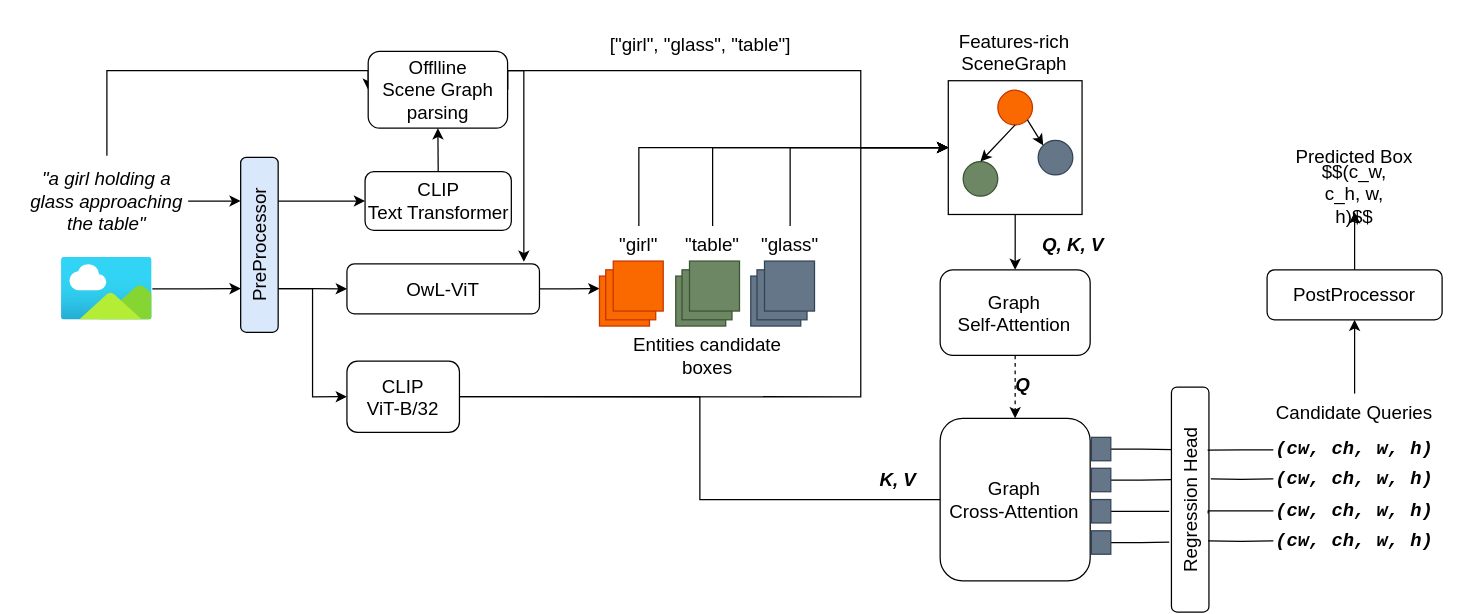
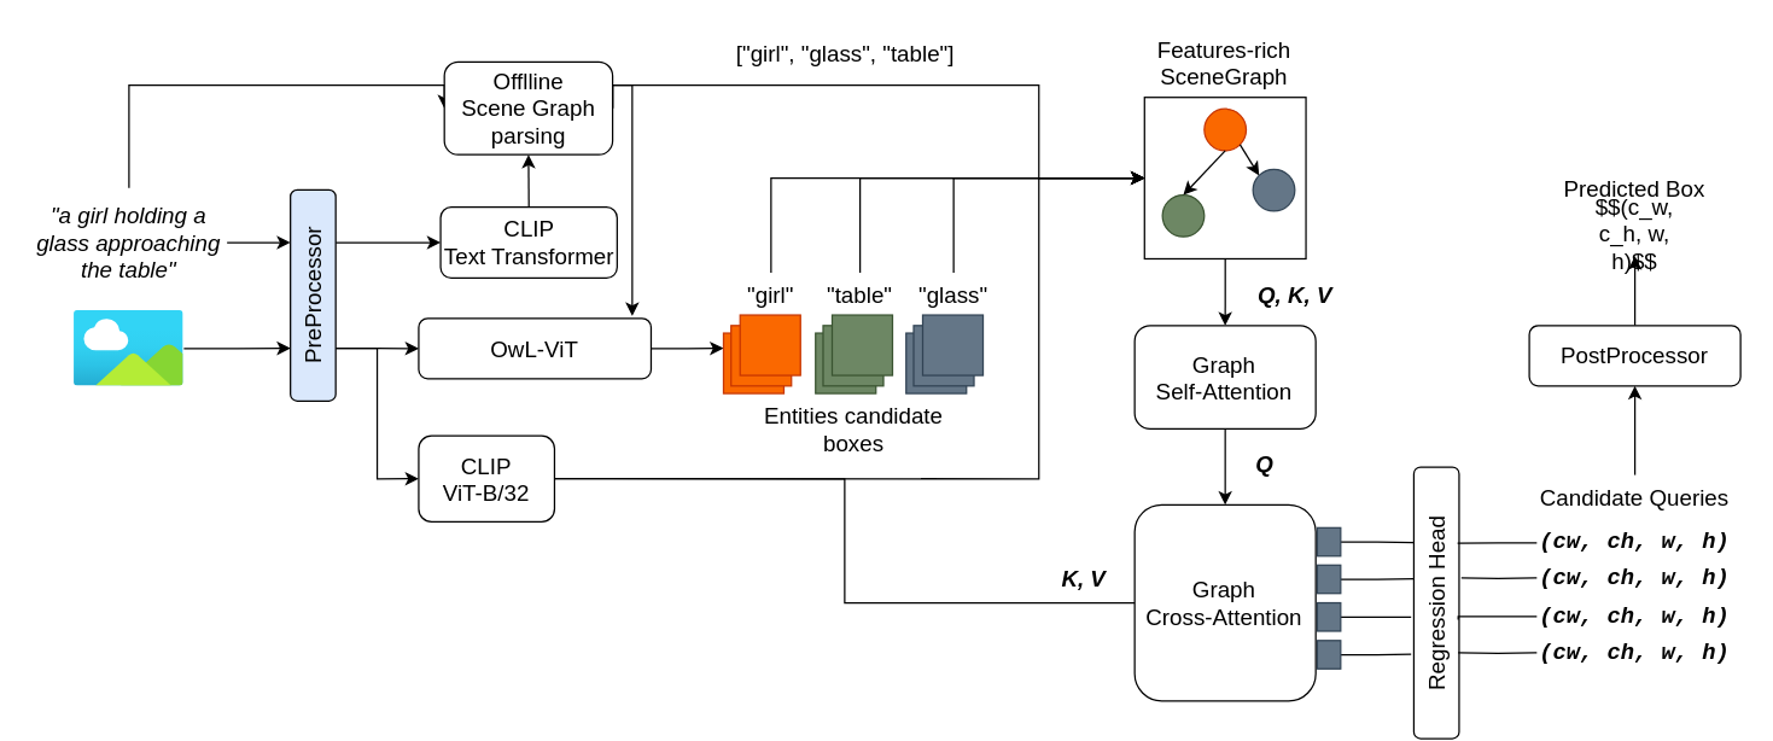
  <mxCell id="0" />
  <mxCell id="1" parent="0" />
  <mxCell id="2" style="edgeStyle=orthogonalEdgeStyle;rounded=0;orthogonalLoop=1;jettySize=auto;html=1;exitX=0.5;exitY=1;exitDx=0;exitDy=0;entryX=0.5;entryY=0;entryDx=0;entryDy=0;fontSize=15;" parent="1" source="3" target="47" edge="1"><mxGeometry relative="1" as="geometry" /></mxCell>
  <mxCell id="3" value="" style="whiteSpace=wrap;html=1;aspect=fixed;fontSize=15;" parent="1" vertex="1"><mxGeometry x="758" y="64" width="107" height="107" as="geometry" /></mxCell>
  <mxCell id="4" style="edgeStyle=orthogonalEdgeStyle;rounded=0;orthogonalLoop=1;jettySize=auto;html=1;entryX=0;entryY=0.5;entryDx=0;entryDy=0;fontSize=15;" parent="1" target="9" edge="1"><mxGeometry relative="1" as="geometry"><mxPoint x="85" y="124" as="sourcePoint" /><Array as="points"><mxPoint x="85" y="56" /></Array></mxGeometry></mxCell>
  <mxCell id="5" style="edgeStyle=orthogonalEdgeStyle;rounded=0;orthogonalLoop=1;jettySize=auto;html=1;exitX=1;exitY=0.5;exitDx=0;exitDy=0;entryX=0.75;entryY=0;entryDx=0;entryDy=0;fontSize=15;" parent="1" source="6" target="34" edge="1"><mxGeometry relative="1" as="geometry" /></mxCell>
  <mxCell id="6" value="&quot;a girl holding a glass approaching the table&quot;" style="text;html=1;strokeColor=none;fillColor=none;align=center;verticalAlign=middle;whiteSpace=wrap;rounded=0;fontSize=15;fontStyle=2" parent="1" vertex="1"><mxGeometry x="20" y="145.25" width="130" height="30" as="geometry" /></mxCell>
  <mxCell id="7" style="edgeStyle=orthogonalEdgeStyle;rounded=0;orthogonalLoop=1;jettySize=auto;html=1;exitX=1;exitY=0.5;exitDx=0;exitDy=0;entryX=0.919;entryY=-0.04;entryDx=0;entryDy=0;entryPerimeter=0;fontSize=15;" parent="1" source="9" target="13" edge="1"><mxGeometry relative="1" as="geometry"><Array as="points"><mxPoint x="419" y="56" /></Array></mxGeometry></mxCell>
  <mxCell id="8" style="edgeStyle=orthogonalEdgeStyle;rounded=0;orthogonalLoop=1;jettySize=auto;html=1;exitX=1;exitY=0.5;exitDx=0;exitDy=0;entryX=0;entryY=0.5;entryDx=0;entryDy=0;fontSize=15;" parent="1" source="9" target="3" edge="1"><mxGeometry relative="1" as="geometry"><Array as="points"><mxPoint x="688" y="56" /><mxPoint x="688" y="117" /></Array></mxGeometry></mxCell>
  <mxCell id="9" value="Offlline&lt;br style=&quot;font-size: 15px;&quot;&gt;Scene Graph parsing" style="rounded=1;whiteSpace=wrap;html=1;fontSize=15;" parent="1" vertex="1"><mxGeometry x="294" y="40.5" width="111.5" height="61.5" as="geometry" /></mxCell>
  <mxCell id="10" style="edgeStyle=orthogonalEdgeStyle;rounded=0;orthogonalLoop=1;jettySize=auto;html=1;entryX=0.25;entryY=0;entryDx=0;entryDy=0;fontSize=15;" parent="1" source="11" target="34" edge="1"><mxGeometry relative="1" as="geometry" /></mxCell>
  <mxCell id="11" value="" style="image;aspect=fixed;html=1;points=[];align=center;fontSize=15;image=img/lib/azure2/general/Image.svg;" parent="1" vertex="1"><mxGeometry x="48.63" y="205.5" width="72.73" height="50" as="geometry" /></mxCell>
  <mxCell id="12" style="edgeStyle=orthogonalEdgeStyle;rounded=0;orthogonalLoop=1;jettySize=auto;html=1;exitX=1;exitY=0.5;exitDx=0;exitDy=0;entryX=0;entryY=0.25;entryDx=0;entryDy=0;fontSize=15;" parent="1" source="13" target="20" edge="1"><mxGeometry relative="1" as="geometry" /></mxCell>
  <mxCell id="13" value="OwL-ViT" style="rounded=1;whiteSpace=wrap;html=1;fontSize=15;" parent="1" vertex="1"><mxGeometry x="277" y="210.5" width="154" height="40" as="geometry" /></mxCell>
  <mxCell id="14" value="[&quot;girl&quot;, &quot;glass&quot;, &quot;table&quot;]" style="text;html=1;strokeColor=none;fillColor=none;align=center;verticalAlign=middle;whiteSpace=wrap;rounded=0;fontSize=15;" parent="1" vertex="1"><mxGeometry x="466" y="20" width="188" height="30" as="geometry" /></mxCell>
  <mxCell id="15" value="Entities candidate boxes" style="text;html=1;strokeColor=none;fillColor=none;align=center;verticalAlign=middle;whiteSpace=wrap;rounded=0;fontSize=15;" parent="1" vertex="1"><mxGeometry x="491.5" y="268.75" width="147" height="30" as="geometry" /></mxCell>
  <mxCell id="16" style="edgeStyle=orthogonalEdgeStyle;rounded=0;orthogonalLoop=1;jettySize=auto;html=1;exitX=0.5;exitY=0;exitDx=0;exitDy=0;entryX=0;entryY=0.5;entryDx=0;entryDy=0;" parent="1" source="17" target="3" edge="1"><mxGeometry relative="1" as="geometry" /></mxCell>
  <mxCell id="17" value="&quot;glass&quot;" style="text;html=1;strokeColor=none;fillColor=none;align=center;verticalAlign=middle;whiteSpace=wrap;rounded=0;fontSize=15;" parent="1" vertex="1"><mxGeometry x="612" y="180.25" width="39" height="30" as="geometry" /></mxCell>
  <mxCell id="18" style="edgeStyle=orthogonalEdgeStyle;rounded=0;orthogonalLoop=1;jettySize=auto;html=1;exitX=0.5;exitY=0;exitDx=0;exitDy=0;entryX=0;entryY=0.5;entryDx=0;entryDy=0;" parent="1" source="19" target="3" edge="1"><mxGeometry relative="1" as="geometry" /></mxCell>
  <mxCell id="19" value="&quot;table&quot;" style="text;html=1;strokeColor=none;fillColor=none;align=center;verticalAlign=middle;whiteSpace=wrap;rounded=0;fontSize=15;" parent="1" vertex="1"><mxGeometry x="550" y="180.25" width="39" height="30" as="geometry" /></mxCell>
  <mxCell id="20" value="" style="whiteSpace=wrap;html=1;aspect=fixed;fillColor=#fa6800;fontColor=#000000;strokeColor=#C73500;fontSize=15;" parent="1" vertex="1"><mxGeometry x="479" y="220.25" width="40" height="40" as="geometry" /></mxCell>
  <mxCell id="21" value="" style="whiteSpace=wrap;html=1;aspect=fixed;fillColor=#fa6800;fontColor=#000000;strokeColor=#C73500;fontSize=15;" parent="1" vertex="1"><mxGeometry x="484" y="215.25" width="40" height="40" as="geometry" /></mxCell>
  <mxCell id="22" value="" style="whiteSpace=wrap;html=1;aspect=fixed;fillColor=#fa6800;fontColor=#000000;strokeColor=#C73500;fontSize=15;" parent="1" vertex="1"><mxGeometry x="490" y="208.25" width="40" height="40" as="geometry" /></mxCell>
  <mxCell id="23" value="" style="whiteSpace=wrap;html=1;aspect=fixed;fillColor=#6d8764;fontColor=#ffffff;strokeColor=#3A5431;fontSize=15;" parent="1" vertex="1"><mxGeometry x="540" y="220.25" width="40" height="40" as="geometry" /></mxCell>
  <mxCell id="24" value="" style="whiteSpace=wrap;html=1;aspect=fixed;fillColor=#6d8764;fontColor=#ffffff;strokeColor=#3A5431;fontSize=15;" parent="1" vertex="1"><mxGeometry x="545" y="215.25" width="40" height="40" as="geometry" /></mxCell>
  <mxCell id="25" value="" style="whiteSpace=wrap;html=1;aspect=fixed;fillColor=#6d8764;fontColor=#ffffff;strokeColor=#3A5431;fontSize=15;" parent="1" vertex="1"><mxGeometry x="551" y="208.25" width="40" height="40" as="geometry" /></mxCell>
  <mxCell id="26" value="" style="whiteSpace=wrap;html=1;aspect=fixed;fillColor=#647687;fontColor=#ffffff;strokeColor=#314354;fontSize=15;" parent="1" vertex="1"><mxGeometry x="600" y="220.25" width="40" height="40" as="geometry" /></mxCell>
  <mxCell id="27" value="" style="whiteSpace=wrap;html=1;aspect=fixed;fillColor=#647687;fontColor=#ffffff;strokeColor=#314354;fontSize=15;" parent="1" vertex="1"><mxGeometry x="605" y="215.25" width="40" height="40" as="geometry" /></mxCell>
  <mxCell id="28" value="" style="whiteSpace=wrap;html=1;aspect=fixed;fillColor=#647687;fontColor=#ffffff;strokeColor=#314354;fontSize=15;" parent="1" vertex="1"><mxGeometry x="611" y="208.25" width="40" height="40" as="geometry" /></mxCell>
  <mxCell id="29" style="edgeStyle=orthogonalEdgeStyle;rounded=0;orthogonalLoop=1;jettySize=auto;html=1;exitX=0.5;exitY=0;exitDx=0;exitDy=0;entryX=0;entryY=0.5;entryDx=0;entryDy=0;" parent="1" source="30" target="3" edge="1"><mxGeometry relative="1" as="geometry" /></mxCell>
  <mxCell id="30" value="&quot;girl&quot;" style="text;html=1;strokeColor=none;fillColor=none;align=center;verticalAlign=middle;whiteSpace=wrap;rounded=0;fontSize=15;" parent="1" vertex="1"><mxGeometry x="491" y="180.25" width="39" height="30" as="geometry" /></mxCell>
  <mxCell id="31" style="edgeStyle=orthogonalEdgeStyle;rounded=0;orthogonalLoop=1;jettySize=auto;html=1;exitX=0.25;exitY=1;exitDx=0;exitDy=0;entryX=0;entryY=0.5;entryDx=0;entryDy=0;fontSize=15;" parent="1" source="34" target="39" edge="1"><mxGeometry relative="1" as="geometry" /></mxCell>
  <mxCell id="32" style="edgeStyle=orthogonalEdgeStyle;rounded=0;orthogonalLoop=1;jettySize=auto;html=1;exitX=0.25;exitY=1;exitDx=0;exitDy=0;entryX=0;entryY=0.5;entryDx=0;entryDy=0;fontSize=15;" parent="1" source="34" target="13" edge="1"><mxGeometry relative="1" as="geometry" /></mxCell>
  <mxCell id="33" style="edgeStyle=orthogonalEdgeStyle;rounded=0;orthogonalLoop=1;jettySize=auto;html=1;exitX=0.75;exitY=1;exitDx=0;exitDy=0;entryX=0;entryY=0.5;entryDx=0;entryDy=0;fontSize=15;" parent="1" source="34" target="36" edge="1"><mxGeometry relative="1" as="geometry" /></mxCell>
  <mxCell id="34" value="PreProcessor" style="rounded=1;whiteSpace=wrap;html=1;rotation=-90;fontSize=15;fillColor=#dae8fc;" parent="1" vertex="1"><mxGeometry x="137" y="180.25" width="140" height="30" as="geometry" /></mxCell>
  <mxCell id="35" style="edgeStyle=orthogonalEdgeStyle;rounded=0;orthogonalLoop=1;jettySize=auto;html=1;exitX=0.5;exitY=0;exitDx=0;exitDy=0;entryX=0.5;entryY=1;entryDx=0;entryDy=0;fontSize=15;" parent="1" source="36" target="9" edge="1"><mxGeometry relative="1" as="geometry" /></mxCell>
  <mxCell id="36" value="CLIP&lt;br style=&quot;font-size: 15px;&quot;&gt;Text Transformer" style="rounded=1;whiteSpace=wrap;html=1;fontSize=15;" parent="1" vertex="1"><mxGeometry x="291.5" y="136.75" width="117" height="47" as="geometry" /></mxCell>
  <mxCell id="37" style="edgeStyle=orthogonalEdgeStyle;rounded=0;orthogonalLoop=1;jettySize=auto;html=1;exitX=1;exitY=0.5;exitDx=0;exitDy=0;entryX=0;entryY=0.5;entryDx=0;entryDy=0;fontSize=15;endArrow=none;" parent="1" source="39" target="48" edge="1"><mxGeometry relative="1" as="geometry" /></mxCell>
  <mxCell id="38" style="edgeStyle=orthogonalEdgeStyle;rounded=0;orthogonalLoop=1;jettySize=auto;html=1;exitX=1;exitY=0.5;exitDx=0;exitDy=0;entryX=0;entryY=0.5;entryDx=0;entryDy=0;fontSize=15;" parent="1" source="39" target="3" edge="1"><mxGeometry relative="1" as="geometry"><Array as="points"><mxPoint x="688" y="317" /><mxPoint x="688" y="117" /></Array></mxGeometry></mxCell>
  <mxCell id="39" value="CLIP&lt;br style=&quot;font-size: 15px;&quot;&gt;ViT-B/32" style="rounded=1;whiteSpace=wrap;html=1;fontSize=15;" parent="1" vertex="1"><mxGeometry x="277" y="288.25" width="90" height="57" as="geometry" /></mxCell>
  <mxCell id="40" value="" style="ellipse;whiteSpace=wrap;html=1;aspect=fixed;fillColor=#647687;fontColor=#ffffff;strokeColor=#314354;fontSize=15;" parent="1" vertex="1"><mxGeometry x="829.87" y="111.63" width="27.75" height="27.75" as="geometry" /></mxCell>
  <mxCell id="41" value="" style="ellipse;whiteSpace=wrap;html=1;aspect=fixed;fillColor=#fa6800;fontColor=#000000;strokeColor=#C73500;fontSize=15;" parent="1" vertex="1"><mxGeometry x="797.62" y="71.63" width="27.75" height="27.75" as="geometry" /></mxCell>
  <mxCell id="42" value="" style="ellipse;whiteSpace=wrap;html=1;aspect=fixed;fillColor=#6d8764;fontColor=#ffffff;strokeColor=#3A5431;fontSize=15;" parent="1" vertex="1"><mxGeometry x="769.87" y="128.63" width="27.75" height="27.75" as="geometry" /></mxCell>
  <mxCell id="43" value="" style="endArrow=classic;html=1;rounded=0;exitX=1;exitY=1;exitDx=0;exitDy=0;entryX=0;entryY=0;entryDx=0;entryDy=0;fontSize=15;" parent="1" source="41" target="40" edge="1"><mxGeometry width="50" height="50" relative="1" as="geometry"><mxPoint x="649.87" y="211.63" as="sourcePoint" /><mxPoint x="839.87" y="121.63" as="targetPoint" /></mxGeometry></mxCell>
  <mxCell id="44" value="" style="endArrow=classic;html=1;rounded=0;entryX=0.5;entryY=0;entryDx=0;entryDy=0;exitX=0.5;exitY=1;exitDx=0;exitDy=0;fontSize=15;" parent="1" source="41" target="42" edge="1"><mxGeometry width="50" height="50" relative="1" as="geometry"><mxPoint x="649.87" y="211.63" as="sourcePoint" /><mxPoint x="699.87" y="161.63" as="targetPoint" /></mxGeometry></mxCell>
  <mxCell id="45" value="Features-rich&lt;br&gt;SceneGraph" style="text;html=1;strokeColor=none;fillColor=none;align=center;verticalAlign=middle;whiteSpace=wrap;rounded=0;fontSize=15;" parent="1" vertex="1"><mxGeometry x="761.49" y="25.5" width="100" height="30" as="geometry" /></mxCell>
- <mxCell id="46" style="edgeStyle=orthogonalEdgeStyle;rounded=0;orthogonalLoop=1;jettySize=auto;html=1;exitX=0.5;exitY=1;exitDx=0;exitDy=0;entryX=0.5;entryY=0;entryDx=0;entryDy=0;fontSize=15;dashed=1;" parent="1" source="47" target="48" edge="1"><mxGeometry relative="1" as="geometry" /></mxCell>
+ <mxCell id="46" style="edgeStyle=orthogonalEdgeStyle;rounded=0;orthogonalLoop=1;jettySize=auto;html=1;exitX=0.5;exitY=1;exitDx=0;exitDy=0;entryX=0.5;entryY=0;entryDx=0;entryDy=0;fontSize=15;" parent="1" source="47" target="48" edge="1"><mxGeometry relative="1" as="geometry" /></mxCell>
  <mxCell id="47" value="Graph &lt;br&gt;Self-Attention" style="rounded=1;whiteSpace=wrap;html=1;fontSize=15;" parent="1" vertex="1"><mxGeometry x="751.49" y="215.25" width="120" height="68.5" as="geometry" /></mxCell>
  <mxCell id="48" value="Graph &lt;br style=&quot;font-size: 15px;&quot;&gt;Cross-Attention" style="rounded=1;whiteSpace=wrap;html=1;fontSize=15;" parent="1" vertex="1"><mxGeometry x="751.49" y="334" width="120" height="130" as="geometry" /></mxCell>
- <mxCell id="49" value="Q" style="text;html=1;strokeColor=none;fillColor=none;align=center;verticalAlign=middle;whiteSpace=wrap;rounded=0;fontSize=15;fontColor=#000000;fontStyle=3" parent="1" vertex="1"><mxGeometry x="797.62" y="292.25" width="40" height="30" as="geometry" /></mxCell>
+ <mxCell id="49" value="Q" style="text;html=1;strokeColor=none;fillColor=none;align=center;verticalAlign=middle;whiteSpace=wrap;rounded=0;fontSize=15;fontColor=#000000;fontStyle=3" parent="1" vertex="1"><mxGeometry x="817.62" y="292.25" width="40" height="30" as="geometry" /></mxCell>
  <mxCell id="50" value="K, V" style="text;html=1;strokeColor=none;fillColor=none;align=center;verticalAlign=middle;whiteSpace=wrap;rounded=0;fontSize=15;fontColor=#000000;fontStyle=3" parent="1" vertex="1"><mxGeometry x="678" y="368" width="80" height="30" as="geometry" /></mxCell>
  <mxCell id="51" value="Q, K, V" style="text;html=1;strokeColor=none;fillColor=none;align=center;verticalAlign=middle;whiteSpace=wrap;rounded=0;fontSize=15;fontColor=#000000;fontStyle=3" parent="1" vertex="1"><mxGeometry x="817.62" y="180.25" width="80" height="30" as="geometry" /></mxCell>
  <mxCell id="52" style="edgeStyle=orthogonalEdgeStyle;rounded=0;orthogonalLoop=1;jettySize=auto;html=1;exitX=0.5;exitY=0;exitDx=0;exitDy=0;entryX=0.5;entryY=1;entryDx=0;entryDy=0;" parent="1" source="53" target="69" edge="1"><mxGeometry relative="1" as="geometry" /></mxCell>
  <mxCell id="53" value="Candidate&amp;nbsp;Queries" style="text;html=1;strokeColor=none;fillColor=none;align=center;verticalAlign=middle;whiteSpace=wrap;rounded=0;fontSize=15;" parent="1" vertex="1"><mxGeometry x="1028" y="314.25" width="110" height="30" as="geometry" /></mxCell>
  <mxCell id="54" style="edgeStyle=orthogonalEdgeStyle;rounded=0;orthogonalLoop=1;jettySize=auto;html=1;exitX=1;exitY=0.5;exitDx=0;exitDy=0;entryX=0.722;entryY=0.023;entryDx=0;entryDy=0;entryPerimeter=0;endArrow=none;endFill=0;fontSize=15;" parent="1" source="55" target="62" edge="1"><mxGeometry relative="1" as="geometry" /></mxCell>
  <mxCell id="55" value="" style="rounded=0;whiteSpace=wrap;html=1;fillColor=#647687;fontColor=#ffffff;strokeColor=#314354;fontSize=15;" parent="1" vertex="1"><mxGeometry x="872.49" y="349.25" width="15.51" height="18.75" as="geometry" /></mxCell>
  <mxCell id="56" style="edgeStyle=orthogonalEdgeStyle;rounded=0;orthogonalLoop=1;jettySize=auto;html=1;exitX=1;exitY=0.5;exitDx=0;exitDy=0;entryX=0.588;entryY=-0.005;entryDx=0;entryDy=0;entryPerimeter=0;endArrow=none;endFill=0;fontSize=15;" parent="1" source="57" target="62" edge="1"><mxGeometry relative="1" as="geometry" /></mxCell>
  <mxCell id="57" value="" style="rounded=0;whiteSpace=wrap;html=1;fillColor=#647687;fontColor=#ffffff;strokeColor=#314354;fontSize=15;" parent="1" vertex="1"><mxGeometry x="872.49" y="374" width="15.51" height="18.75" as="geometry" /></mxCell>
  <mxCell id="58" style="edgeStyle=orthogonalEdgeStyle;rounded=0;orthogonalLoop=1;jettySize=auto;html=1;exitX=1;exitY=0.5;exitDx=0;exitDy=0;entryX=0.447;entryY=-0.06;entryDx=0;entryDy=0;entryPerimeter=0;endArrow=none;endFill=0;fontSize=15;" parent="1" source="59" target="62" edge="1"><mxGeometry relative="1" as="geometry" /></mxCell>
  <mxCell id="59" value="" style="rounded=0;whiteSpace=wrap;html=1;fillColor=#647687;fontColor=#ffffff;strokeColor=#314354;fontSize=15;" parent="1" vertex="1"><mxGeometry x="872.49" y="399" width="15.51" height="18.75" as="geometry" /></mxCell>
  <mxCell id="60" style="edgeStyle=orthogonalEdgeStyle;rounded=0;orthogonalLoop=1;jettySize=auto;html=1;exitX=1;exitY=0.5;exitDx=0;exitDy=0;entryX=0.311;entryY=-0.06;entryDx=0;entryDy=0;entryPerimeter=0;endArrow=none;endFill=0;fontSize=15;" parent="1" source="61" target="62" edge="1"><mxGeometry relative="1" as="geometry" /></mxCell>
  <mxCell id="61" value="" style="rounded=0;whiteSpace=wrap;html=1;fillColor=#647687;fontColor=#ffffff;strokeColor=#314354;fontSize=15;" parent="1" vertex="1"><mxGeometry x="872.49" y="424" width="15.51" height="18.75" as="geometry" /></mxCell>
  <mxCell id="62" value="Regression Head" style="rounded=1;whiteSpace=wrap;html=1;rotation=-90;fontSize=15;" parent="1" vertex="1"><mxGeometry x="861.49" y="384" width="180" height="30" as="geometry" /></mxCell>
  <mxCell id="63" style="edgeStyle=orthogonalEdgeStyle;rounded=0;orthogonalLoop=1;jettySize=auto;html=1;exitX=0;exitY=0.5;exitDx=0;exitDy=0;entryX=0.72;entryY=0.965;entryDx=0;entryDy=0;entryPerimeter=0;endArrow=none;endFill=0;fontSize=15;" parent="1" source="64" target="62" edge="1"><mxGeometry relative="1" as="geometry" /></mxCell>
  <mxCell id="64" value="(cw, ch, w, h)" style="text;html=1;strokeColor=none;fillColor=none;align=center;verticalAlign=middle;whiteSpace=wrap;rounded=0;fontSize=15;fontColor=#000000;fontStyle=3;fontFamily=Courier New;" parent="1" vertex="1"><mxGeometry x="1018" y="344.25" width="130" height="30" as="geometry" /></mxCell>
  <mxCell id="65" style="edgeStyle=orthogonalEdgeStyle;rounded=0;orthogonalLoop=1;jettySize=auto;html=1;exitX=0;exitY=0.5;exitDx=0;exitDy=0;entryX=0.592;entryY=1.05;entryDx=0;entryDy=0;entryPerimeter=0;endArrow=none;endFill=0;fontSize=15;" parent="1" target="62" edge="1"><mxGeometry relative="1" as="geometry"><mxPoint x="1018" y="382.38" as="sourcePoint" /></mxGeometry></mxCell>
  <mxCell id="66" style="edgeStyle=orthogonalEdgeStyle;rounded=0;orthogonalLoop=1;jettySize=auto;html=1;exitX=0;exitY=0.5;exitDx=0;exitDy=0;entryX=0.438;entryY=0.979;entryDx=0;entryDy=0;entryPerimeter=0;endArrow=none;endFill=0;fontSize=15;" parent="1" target="62" edge="1"><mxGeometry relative="1" as="geometry"><Array as="points"><mxPoint x="966" y="408" /></Array><mxPoint x="1018" y="408" as="sourcePoint" /></mxGeometry></mxCell>
  <mxCell id="67" style="edgeStyle=orthogonalEdgeStyle;rounded=0;orthogonalLoop=1;jettySize=auto;html=1;exitX=0;exitY=0.5;exitDx=0;exitDy=0;entryX=0.316;entryY=0.979;entryDx=0;entryDy=0;entryPerimeter=0;endArrow=none;endFill=0;fontSize=15;" parent="1" target="62" edge="1"><mxGeometry relative="1" as="geometry"><mxPoint x="1018" y="432" as="sourcePoint" /></mxGeometry></mxCell>
  <mxCell id="68" style="edgeStyle=orthogonalEdgeStyle;rounded=0;orthogonalLoop=1;jettySize=auto;html=1;exitX=0.5;exitY=0;exitDx=0;exitDy=0;entryX=0.5;entryY=1;entryDx=0;entryDy=0;" parent="1" source="69" target="70" edge="1"><mxGeometry relative="1" as="geometry" /></mxCell>
  <mxCell id="69" value="PostProcessor" style="rounded=1;whiteSpace=wrap;html=1;fontSize=15;" parent="1" vertex="1"><mxGeometry x="1013" y="215.25" width="140" height="40" as="geometry" /></mxCell>
  <mxCell id="70" value="$$(c_w, c_h, w, h)$$" style="text;html=1;strokeColor=none;fillColor=none;align=center;verticalAlign=middle;whiteSpace=wrap;rounded=0;fontSize=15;" parent="1" vertex="1"><mxGeometry x="1043" y="139.13" width="80" height="30" as="geometry" /></mxCell>
  <mxCell id="71" value="Predicted Box" style="text;html=1;strokeColor=none;fillColor=none;align=center;verticalAlign=middle;whiteSpace=wrap;rounded=0;fontSize=15;" parent="1" vertex="1"><mxGeometry x="1028" y="109.13" width="110" height="30" as="geometry" /></mxCell>
  <mxCell id="72" value="(cw, ch, w, h)" style="text;html=1;strokeColor=none;fillColor=none;align=center;verticalAlign=middle;whiteSpace=wrap;rounded=0;fontSize=15;fontColor=#000000;fontStyle=3;fontFamily=Courier New;" vertex="1" parent="1"><mxGeometry x="1018" y="368" width="130" height="30" as="geometry" /></mxCell>
  <mxCell id="73" value="(cw, ch, w, h)" style="text;html=1;strokeColor=none;fillColor=none;align=center;verticalAlign=middle;whiteSpace=wrap;rounded=0;fontSize=15;fontColor=#000000;fontStyle=3;fontFamily=Courier New;" vertex="1" parent="1"><mxGeometry x="1018" y="394" width="130" height="30" as="geometry" /></mxCell>
  <mxCell id="74" value="(cw, ch, w, h)" style="text;html=1;strokeColor=none;fillColor=none;align=center;verticalAlign=middle;whiteSpace=wrap;rounded=0;fontSize=15;fontColor=#000000;fontStyle=3;fontFamily=Courier New;" vertex="1" parent="1"><mxGeometry x="1018" y="417.75" width="130" height="30" as="geometry" /></mxCell>
